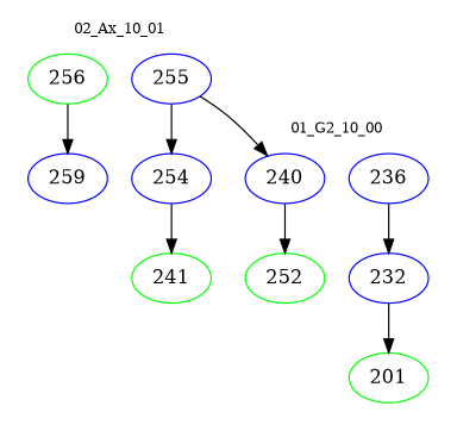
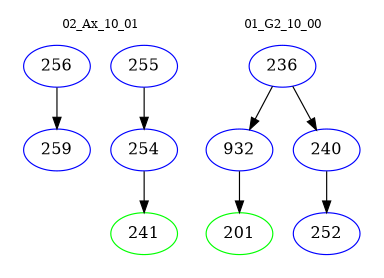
  digraph {
    node [color=blue]
    edge [color=black]
    n1 [label=255]
    n2 [label=254]
-   n3 [color=green label=256]
+   n3 [label=256]
    n4 [color=green label=241]
    n5 [label=259]
    n6 [label=236]
-   n7 [label=232]
+   n7 [label=932]
    n8 [label=240]
    n9 [color=green label=201]
-   n10 [color=green label=252]
+   n10 [label=252]
    subgraph cluster_1 {
      color=white
      fontsize=10
      label="02_Ax_10_01"
      n1
      n2
      n3
      n4
      n5
    }
    subgraph cluster_2 {
      color=white
      fontsize=10
      label="01_G2_10_00"
      n6
      n7
      n8
      n9
      n10
    }
    n1 -> n2
    n2 -> n4
    n3 -> n5
    n6 -> n7
-   n1 -> n8
+   n6 -> n8
    n7 -> n9
    n8 -> n10
  }
